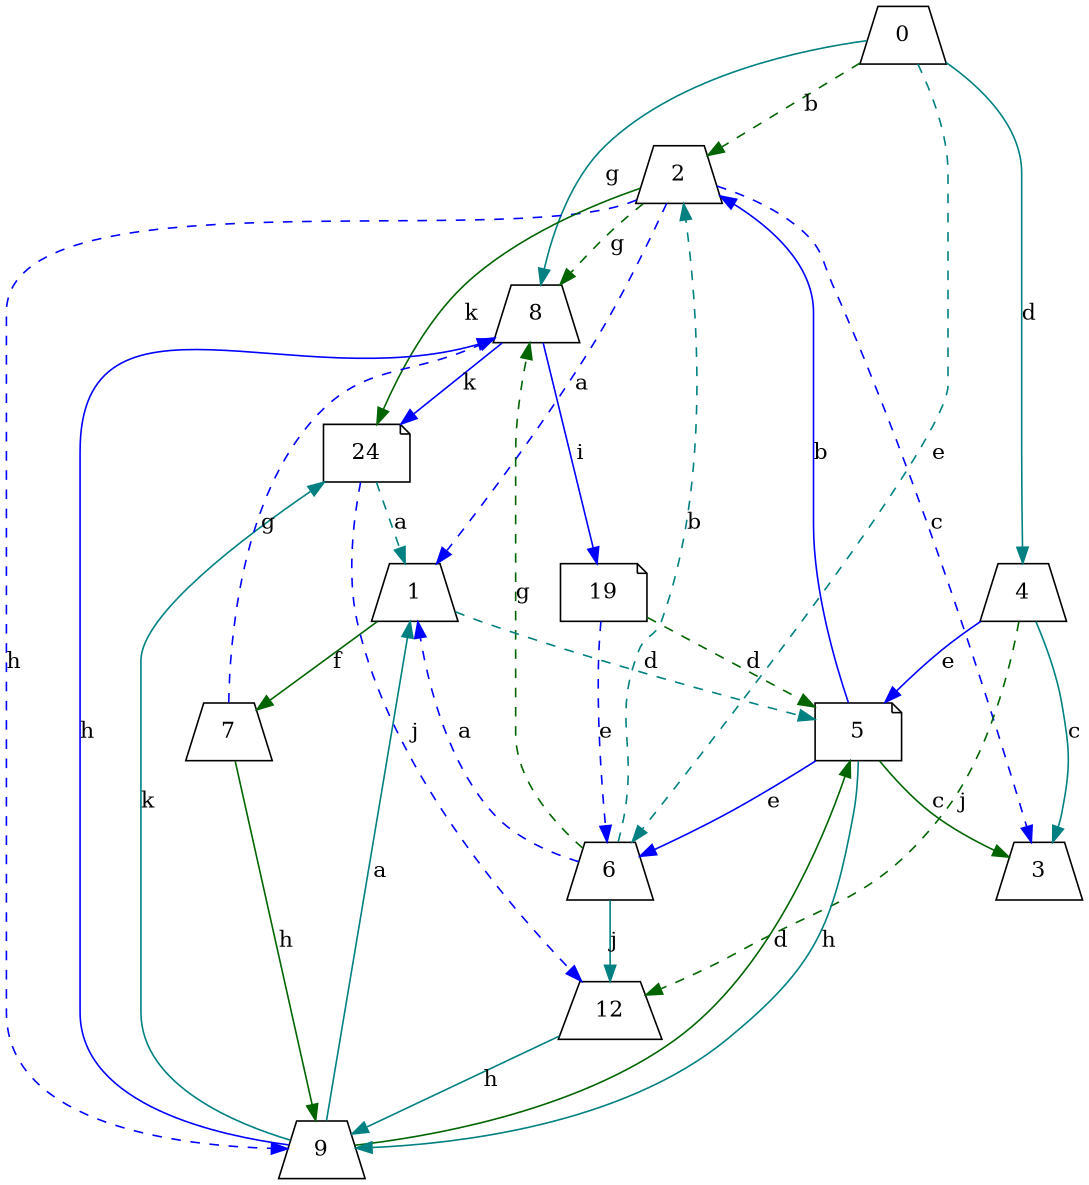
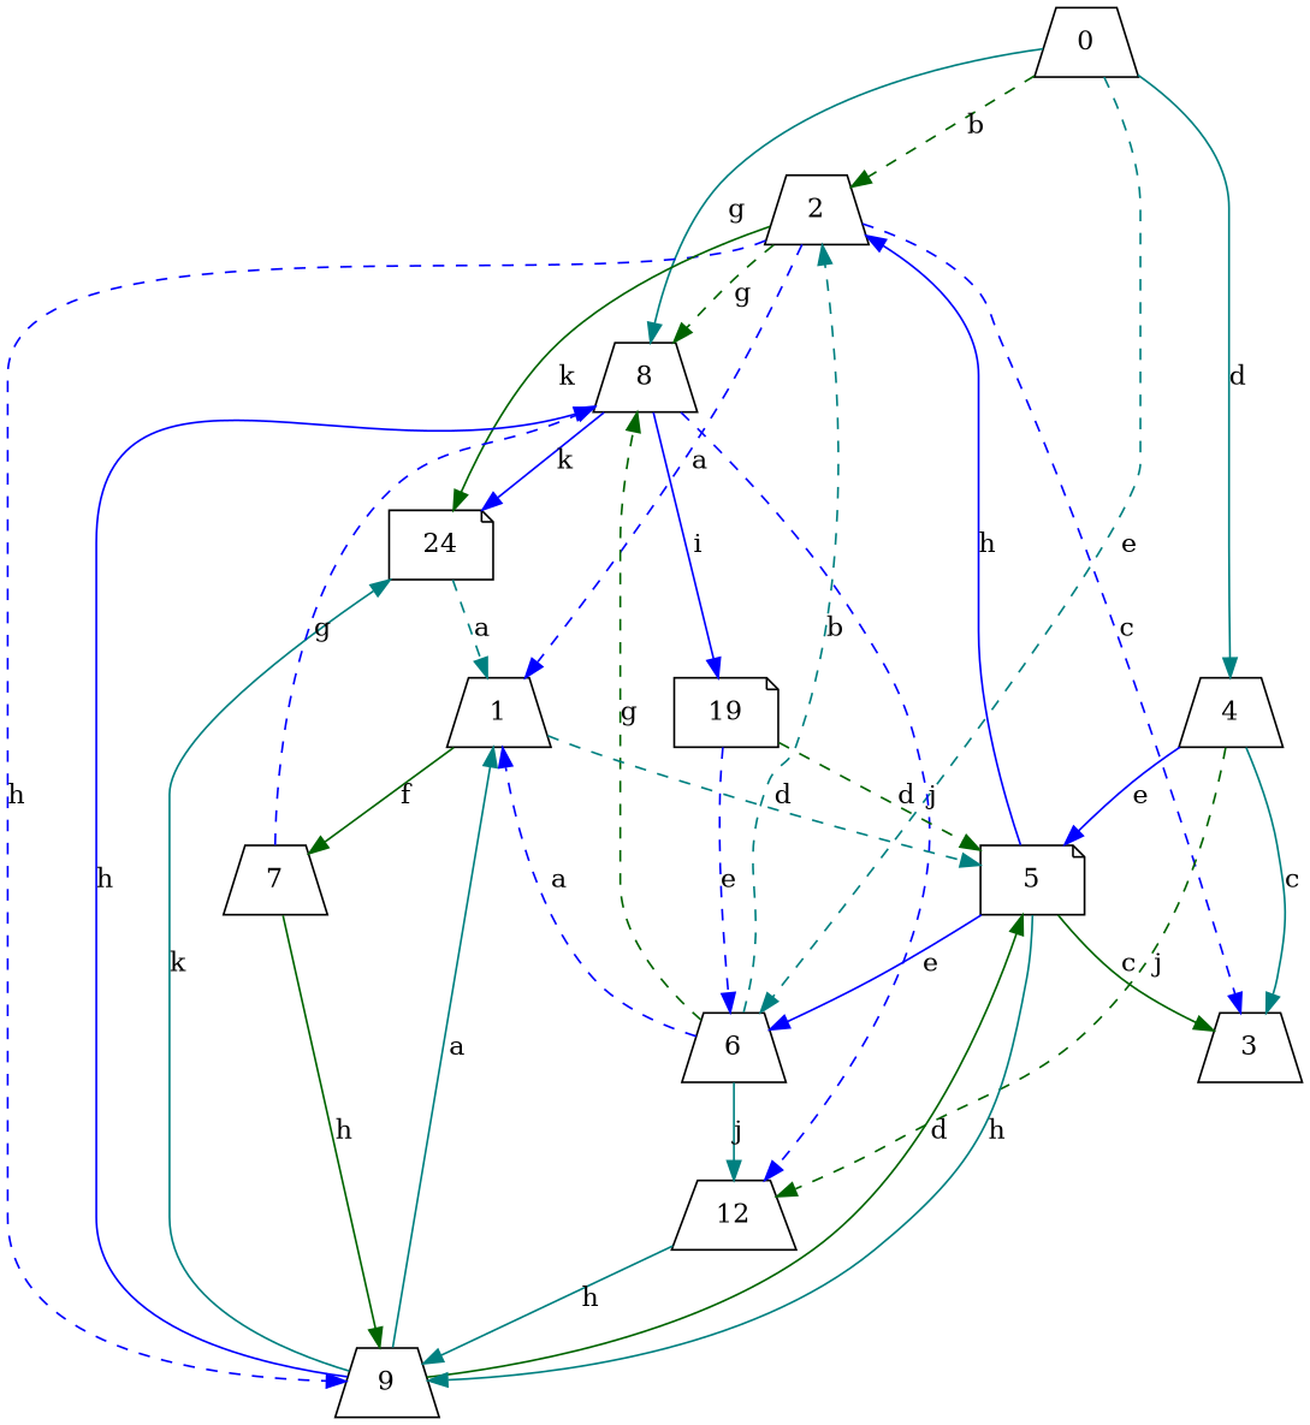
  strict digraph {
    node [shape=trapezium]
    edge [color=blue style=solid]
    0
    2
    4
    6
    8
    1
    3
    9
    n9 [label=24 shape=note]
    5 [shape=note]
    12
    n12 [label=19 shape=note]
    7
    0 -> 2 [color=darkgreen label=b style=dashed]
    0 -> 4 [color=teal label=d]
    0 -> 6 [color=teal label=e style=dashed]
    0 -> 8 [color=teal label=g]
    2 -> 8 [color=darkgreen label=g style=dashed]
    2 -> 1 [label=a style=dashed]
    2 -> 3 [label=c style=dashed]
    2 -> 9 [label=h style=dashed]
    2 -> n9 [color=darkgreen label=k]
    4 -> 3 [color=teal label=c]
    4 -> 5 [label=e]
    4 -> 12 [color=darkgreen label=j style=dashed]
    6 -> 2 [color=teal label=b style=dashed]
    6 -> 8 [color=darkgreen label=g style=dashed]
    6 -> 1 [label=a style=dashed]
    6 -> 12 [color=teal label=j]
    8 -> n9 [label=k]
    8 -> n12 [label=i]
    1 -> 5 [color=teal label=d style=dashed]
    1 -> 7 [color=darkgreen label=f]
    9 -> 8 [label=h]
    9 -> 1 [color=teal label=a]
    9 -> n9 [color=teal label=k]
    9 -> 5 [color=darkgreen label=d]
    n9 -> 1 [color=teal label=a style=dashed]
-   n9 -> 12 [label=j style=dashed]
-   5 -> 2 [label=b]
+   8 -> 12 [label=j style=dashed]
+   5 -> 2 [label=h]
    5 -> 6 [label=e]
    5 -> 3 [color=darkgreen label=c]
    5 -> 9 [color=teal label=h]
    12 -> 9 [color=teal label=h]
    n12 -> 6 [label=e style=dashed]
    n12 -> 5 [color=darkgreen label=d style=dashed]
    7 -> 8 [label=g style=dashed]
    7 -> 9 [color=darkgreen label=h]
  }
